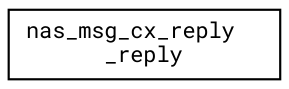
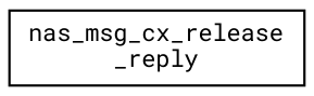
  digraph {
    rankdir=LR
    fontname="Roboto Mono"
-   n1 [color=black fillcolor=white fontname="Roboto Mono" fontsize=10 height=0.2 label="nas_msg_cx_reply\l_reply" shape=record style=filled width=0.4]
+   n1 [color=black fillcolor=white fontname="Roboto Mono" fontsize=10 height=0.2 label="nas_msg_cx_release\l_reply" shape=record style=filled width=0.4]
  }
